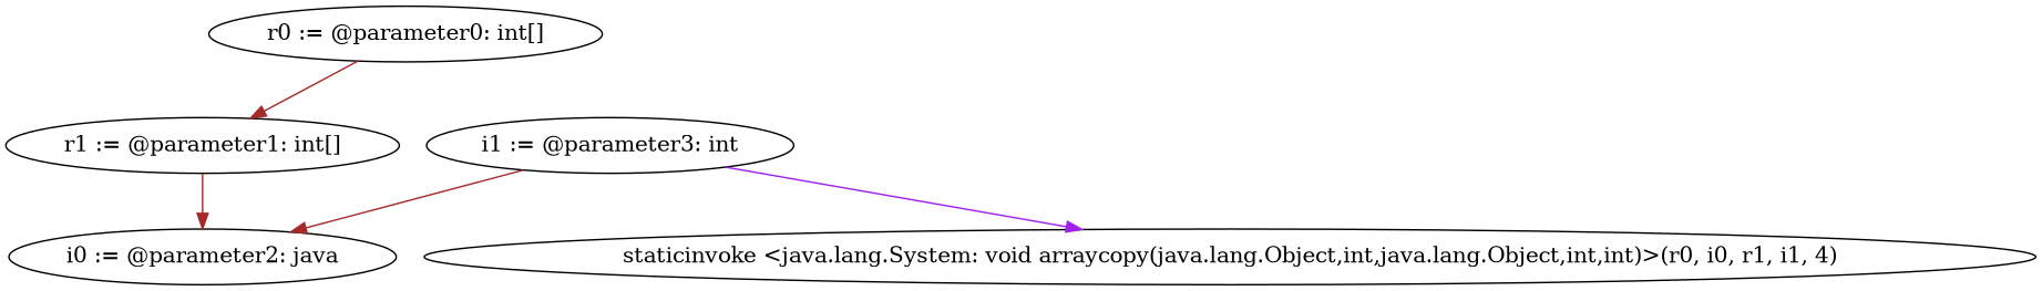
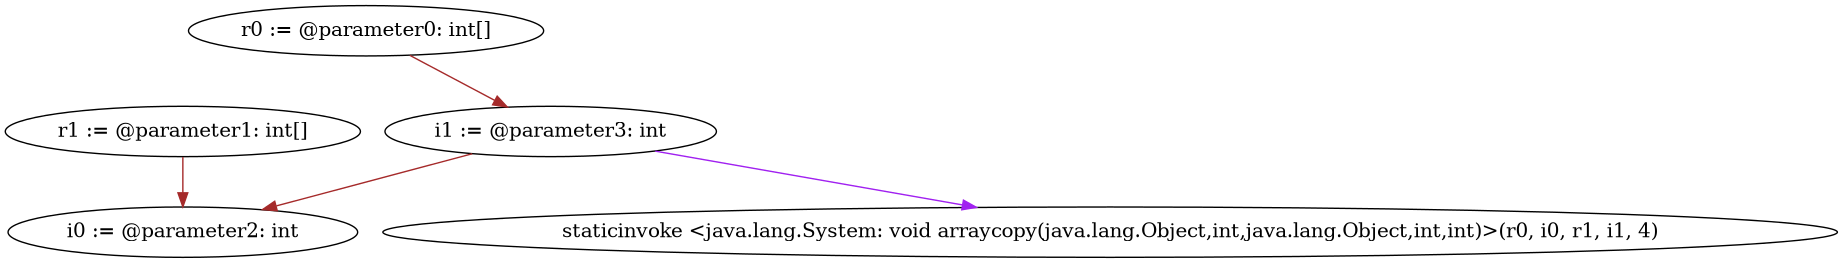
  digraph {
    edge [color=brown]
    "r0 := @parameter0: int[]"
    "r1 := @parameter1: int[]"
-   "i0 := @parameter2: int" [label="i0 := @parameter2: java"]
+   "i0 := @parameter2: int"
    "i1 := @parameter3: int"
    "staticinvoke <java.lang.System: void arraycopy(java.lang.Object,int,java.lang.Object,int,int)>(r0, i0, r1, i1, 4)"
-   "r0 := @parameter0: int[]" -> "r1 := @parameter1: int[]"
+   "r0 := @parameter0: int[]" -> "i1 := @parameter3: int"
    "r1 := @parameter1: int[]" -> "i0 := @parameter2: int"
    "i1 := @parameter3: int" -> "i0 := @parameter2: int"
    "i1 := @parameter3: int" -> "staticinvoke <java.lang.System: void arraycopy(java.lang.Object,int,java.lang.Object,int,int)>(r0, i0, r1, i1, 4)" [color=purple]
  }
